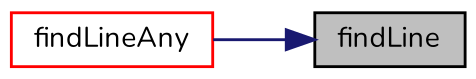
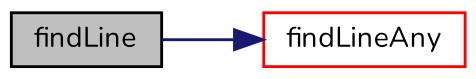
  digraph {
    rankdir=LR
    fontname=Nunito
    node [fontname=Nunito fontsize=10 shape=record]
    n1 [color=black fillcolor=grey75 fontcolor=black height=0.2 label=findLine style=filled width=0.4]
    n2 [color=red height=0.2 label=findLineAny width=0.4]
-   n2 -> n1 [color=midnightblue fontname=Nunito fontsize=10 labelfontname=Helvetica labelfontsize=10 style=solid]
+   n1 -> n2 [color=midnightblue fontname=Nunito fontsize=10 labelfontname=Helvetica labelfontsize=10 style=solid]
  }
